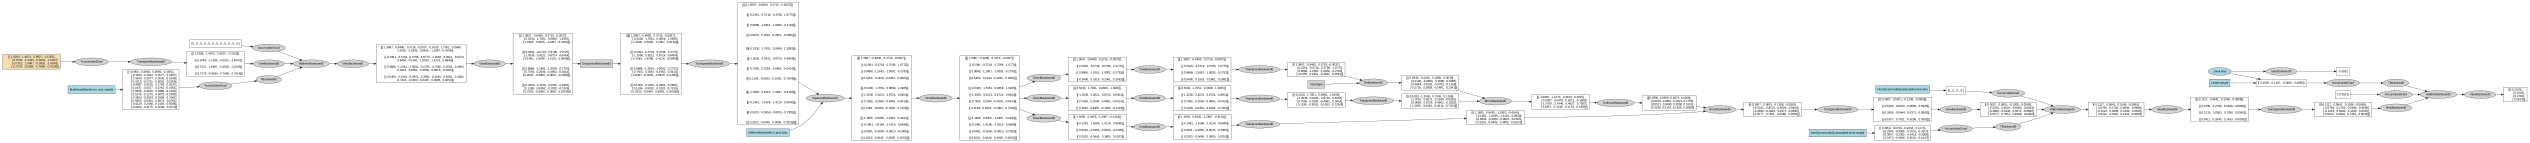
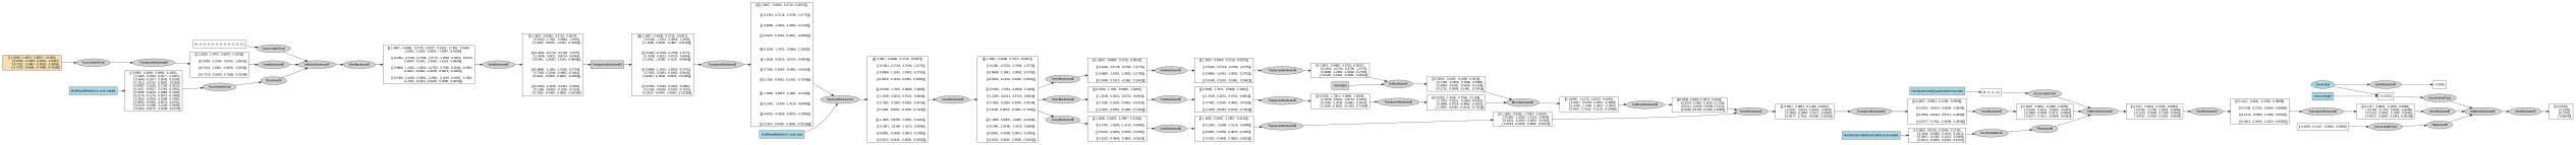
  strict digraph {
    fontname="Liberation Sans"
    rankdir=LR
    node [fontname="Liberation Sans" shape=box fillcolor=lightgray style=filled]
    edge [fontname="Liberation Sans"]
    n1 [label=-0.3081 fillcolor="" style=""]
    n2 [label=SumBackward0 shape=""]
    n3 [label="[[[-0.2165],\n         [ 0.1042],\n         [-0.2781],\n         [ 0.0824]]]" fillcolor="" style=""]
    n4 [label=ViewBackward0 shape=""]
    n5 [label=AddmmBackward0 shape=""]
    n6 [label=AccumulateGrad shape=""]
    n7 [label="[-0.2523]" fillcolor="" style=""]
    n8 [fillcolor=lightblue label="Linear.bias" shape=ellipse]
    n9 [label=ViewBackward0 shape=""]
    n10 [label="[[[-0.1117,  0.0841,  0.1566, -0.0899],\n         [ 0.0796,  0.2700,  0.0939, -0.8688],\n         [-0.1313,  0.0383,  0.1390,  0.0545],\n         [ 0.0412,  0.2640,  0.1453, -0.8030]]]" fillcolor="" style=""]
    n11 [label=TransposeBackward0 shape=""]
    n12 [label="[[[-0.1117,  0.0841,  0.1566, -0.0899]],\n\n        [[ 0.0796,  0.2700,  0.0939, -0.8688]],\n\n        [[-0.1313,  0.0383,  0.1390,  0.0545]],\n\n        [[ 0.0412,  0.2640,  0.1453, -0.8030]]]" fillcolor="" style=""]
    n13 [label=ViewBackward0 shape=""]
    n14 [label="[[-0.1117,  0.0841,  0.1566, -0.0899],\n        [ 0.0796,  0.2700,  0.0939, -0.8688],\n        [-0.1313,  0.0383,  0.1390,  0.0545],\n        [ 0.0412,  0.2640,  0.1453, -0.8030]]" fillcolor="" style=""]
    n15 [label=AddmmBackward0 shape=""]
    n16 [label=AccumulateGrad shape=""]
    n17 [label="[0., 0., 0., 0.]" fillcolor="" style=""]
    n18 [fillcolor=lightblue label="NonDynamicallyQuantizableLinear.bias"]
    n19 [label="[[-0.3607,  0.0851, -0.1208, -0.0559],\n        [-0.5032,  0.8523, -0.8506,  0.0943],\n        [-0.2869, -0.0444,  0.0371, -0.0690],\n        [-0.5577,  0.7811, -0.8288,  0.0392]]" fillcolor="" style=""]
    n20 [label=ViewBackward0 shape=""]
    n21 [label="[[[-0.3607,  0.0851, -0.1208, -0.0559]],\n\n        [[-0.5032,  0.8523, -0.8506,  0.0943]],\n\n        [[-0.2869, -0.0444,  0.0371, -0.0690]],\n\n        [[-0.5577,  0.7811, -0.8288,  0.0392]]]" fillcolor="" style=""]
    n22 [label=TransposeBackward0 shape=""]
    n23 [label="[[[-0.3607,  0.0851, -0.1208, -0.0559],\n         [-0.5032,  0.8523, -0.8506,  0.0943],\n         [-0.2869, -0.0444,  0.0371, -0.0690],\n         [-0.5577,  0.7811, -0.8288,  0.0392]]]" fillcolor="" style=""]
    n24 [label=BmmBackward0 shape=""]
    n25 [label="[[[0.0950, 0.0909, 0.3873, 0.4268],\n         [0.2978, 0.3667, 0.1601, 0.1755],\n         [0.0511, 0.0430, 0.3908, 0.5151],\n         [0.3330, 0.3156, 0.1829, 0.1685]]]" fillcolor="" style=""]
    n26 [label=SoftmaxBackward0 shape=""]
    n27 [label="[[[-1.0835, -1.1270,  0.3223,  0.4195],\n         [ 0.3397,  0.5478, -0.2811, -0.1890],\n         [-1.5709, -1.7440,  0.4637,  0.7397],\n         [ 0.4857,  0.4318, -0.1133, -0.1958]]]" fillcolor="" style=""]
    n28 [label=BmmBackward0 shape=""]
    n29 [label="[[[ 0.6934, -0.4245,  0.1858, -0.0019],\n         [-0.1195, -0.2859,  0.1898,  0.5388],\n         [ 0.4944, -0.6331, -0.5001, -0.1396],\n         [-0.2725,  0.0959, -0.1481,  0.1341]]]" fillcolor="" style=""]
    n30 [label=DivBackward0 shape=""]
    n31 [label="[[[ 1.3867, -0.8490,  0.3716, -0.0037],\n         [-0.2391, -0.5718,  0.3796,  1.0775],\n         [ 0.9888, -1.2661, -1.0002, -0.2793],\n         [-0.5450,  0.1919, -0.2961,  0.2681]]]" fillcolor="" style=""]
    n32 [label=TransposeBackward0 shape=""]
    n33 [label="[[[ 1.3867, -0.8490,  0.3716, -0.0037]],\n\n        [[-0.2391, -0.5718,  0.3796,  1.0775]],\n\n        [[ 0.9888, -1.2661, -1.0002, -0.2793]],\n\n        [[-0.5450,  0.1919, -0.2961,  0.2681]]]" fillcolor="" style=""]
    n34 [label=ViewBackward0 shape=""]
    n35 [label="[[[ 1.3867, -0.8490,  0.3716, -0.0037]],\n\n        [[-0.2391, -0.5718,  0.3796,  1.0775]],\n\n        [[ 0.9888, -1.2661, -1.0002, -0.2793]],\n\n        [[-0.5450,  0.1919, -0.2961,  0.2681]]]" fillcolor="" style=""]
    n36 [label=SelectBackward0 shape=""]
    n37 [label="[[[[ 1.3867, -0.8490,  0.3716, -0.0037]],\n\n         [[-0.2391, -0.5718,  0.3796,  1.0775]],\n\n         [[ 0.9888, -1.2661, -1.0002, -0.2793]],\n\n         [[-0.5450,  0.1919, -0.2961,  0.2681]]],\n\n\n        [[[-0.5330,  1.7051,  0.0668,  1.3935]],\n\n         [[-1.3536,  0.8221,  0.8724,  0.8454]],\n\n         [[ 0.7565,  0.2594, -0.4962, -0.0414]],\n\n         [[ 0.1186, -0.8352, -0.1002, -0.7324]]],\n\n\n        [[[-1.1805,  0.8455, -1.2987, -0.4164]],\n\n         [[-0.1481,  1.8186, -1.4116,  0.6840]],\n\n         [[-0.8301, -0.3656, -0.0815, -0.2305]],\n\n         [[ 0.2023, -0.0445,  0.3805,  0.0252]]]]" fillcolor="" style=""]
    n38 [label=SelectBackward0 shape=""]
    n39 [label=SelectBackward0 shape=""]
    n40 [label="[[[-0.5330,  1.7051,  0.0668,  1.3935]],\n\n        [[-1.3536,  0.8221,  0.8724,  0.8454]],\n\n        [[ 0.7565,  0.2594, -0.4962, -0.0414]],\n\n        [[ 0.1186, -0.8352, -0.1002, -0.7324]]]" fillcolor="" style=""]
    n41 [label="[[[-1.1805,  0.8455, -1.2987, -0.4164]],\n\n        [[-0.1481,  1.8186, -1.4116,  0.6840]],\n\n        [[-0.8301, -0.3656, -0.0815, -0.2305]],\n\n        [[ 0.2023, -0.0445,  0.3805,  0.0252]]]" fillcolor="" style=""]
    n42 [label=CloneBackward0 shape=""]
    n43 [label="[[[[ 1.3867, -0.8490,  0.3716, -0.0037]],\n\n         [[-0.2391, -0.5718,  0.3796,  1.0775]],\n\n         [[ 0.9888, -1.2661, -1.0002, -0.2793]],\n\n         [[-0.5450,  0.1919, -0.2961,  0.2681]]],\n\n\n        [[[-0.5330,  1.7051,  0.0668,  1.3935]],\n\n         [[-1.3536,  0.8221,  0.8724,  0.8454]],\n\n         [[ 0.7565,  0.2594, -0.4962, -0.0414]],\n\n         [[ 0.1186, -0.8352, -0.1002, -0.7324]]],\n\n\n        [[[-1.1805,  0.8455, -1.2987, -0.4164]],\n\n         [[-0.1481,  1.8186, -1.4116,  0.6840]],\n\n         [[-0.8301, -0.3656, -0.0815, -0.2305]],\n\n         [[ 0.2023, -0.0445,  0.3805,  0.0252]]]]" fillcolor="" style=""]
    n44 [label=SqueezeBackward1 shape=""]
    n45 [label="[[[[[ 1.3867, -0.8490,  0.3716, -0.0037]]],\n\n\n         [[[-0.2391, -0.5718,  0.3796,  1.0775]]],\n\n\n         [[[ 0.9888, -1.2661, -1.0002, -0.2793]]],\n\n\n         [[[-0.5450,  0.1919, -0.2961,  0.2681]]]],\n\n\n\n        [[[[-0.5330,  1.7051,  0.0668,  1.3935]]],\n\n\n         [[[-1.3536,  0.8221,  0.8724,  0.8454]]],\n\n\n         [[[ 0.7565,  0.2594, -0.4962, -0.0414]]],\n\n\n         [[[ 0.1186, -0.8352, -0.1002, -0.7324]]]],\n\n\n\n        [[[[-1.1805,  0.8455, -1.2987, -0.4164]]],\n\n\n         [[[-0.1481,  1.8186, -1.4116,  0.6840]]],\n\n\n         [[[-0.8301, -0.3656, -0.0815, -0.2305]]],\n\n\n         [[[ 0.2023, -0.0445,  0.3805,  0.0252]]]]]" fillcolor="" style=""]
    n46 [label=TransposeBackward0 shape=""]
    n47 [label="[[[[[ 1.3867, -0.8490,  0.3716, -0.0037],\n           [-0.5330,  1.7051,  0.0668,  1.3935],\n           [-1.1805,  0.8455, -1.2987, -0.4164]]],\n\n\n         [[[-0.2391, -0.5718,  0.3796,  1.0775],\n           [-1.3536,  0.8221,  0.8724,  0.8454],\n           [-0.1481,  1.8186, -1.4116,  0.6840]]],\n\n\n         [[[ 0.9888, -1.2661, -1.0002, -0.2793],\n           [ 0.7565,  0.2594, -0.4962, -0.0414],\n           [-0.8301, -0.3656, -0.0815, -0.2305]]],\n\n\n         [[[-0.5450,  0.1919, -0.2961,  0.2681],\n           [ 0.1186, -0.8352, -0.1002, -0.7324],\n           [ 0.2023, -0.0445,  0.3805,  0.0252]]]]]" fillcolor="" style=""]
    n48 [label=UnsqueezeBackward0]
    n49 [label="[[[[ 1.3867, -0.8490,  0.3716, -0.0037],\n          [-0.5330,  1.7051,  0.0668,  1.3935],\n          [-1.1805,  0.8455, -1.2987, -0.4164]]],\n\n\n        [[[-0.2391, -0.5718,  0.3796,  1.0775],\n          [-1.3536,  0.8221,  0.8724,  0.8454],\n          [-0.1481,  1.8186, -1.4116,  0.6840]]],\n\n\n        [[[ 0.9888, -1.2661, -1.0002, -0.2793],\n          [ 0.7565,  0.2594, -0.4962, -0.0414],\n          [-0.8301, -0.3656, -0.0815, -0.2305]]],\n\n\n        [[[-0.5450,  0.1919, -0.2961,  0.2681],\n          [ 0.1186, -0.8352, -0.1002, -0.7324],\n          [ 0.2023, -0.0445,  0.3805,  0.0252]]]]" fillcolor="" style=""]
    n50 [label=ViewBackward0 shape=""]
    n51 [label="[[[ 1.3867, -0.8490,  0.3716, -0.0037, -0.5330,  1.7051,  0.0668,\n           1.3935, -1.1805,  0.8455, -1.2987, -0.4164]],\n\n        [[-0.2391, -0.5718,  0.3796,  1.0775, -1.3536,  0.8221,  0.8724,\n           0.8454, -0.1481,  1.8186, -1.4116,  0.6840]],\n\n        [[ 0.9888, -1.2661, -1.0002, -0.2793,  0.7565,  0.2594, -0.4962,\n          -0.0414, -0.8301, -0.3656, -0.0815, -0.2305]],\n\n        [[-0.5450,  0.1919, -0.2961,  0.2681,  0.1186, -0.8352, -0.1002,\n          -0.7324,  0.2023, -0.0445,  0.3805,  0.0252]]]" fillcolor="" style=""]
    n52 [label=ViewBackward0 shape=""]
    n53 [label=AddmmBackward0 shape=""]
    n54 [label=AccumulateGrad shape=""]
    n55 [label="[0., 0., 0., 0., 0., 0., 0., 0., 0., 0., 0., 0.]" fillcolor="" style=""]
-   n56 [fillcolor=lightblue label="AddmmBackward.in_proj_bias"]
+   n56 [fillcolor=lightblue label="MultiheadAttention.in_proj_bias"]
    n57 [label=ViewBackward0 shape=""]
    n58 [label="[[[ 1.9269,  1.4873,  0.9007, -2.1055]],\n\n        [[ 0.6784, -1.2345, -0.0431, -1.6047]],\n\n        [[-0.7521,  1.6487, -0.3925, -1.4036]],\n\n        [[-0.7279, -0.5594, -0.7688,  0.7624]]]" fillcolor="" style=""]
    n59 [label=TransposeBackward0 shape=""]
    n60 [label=AccumulateGrad shape=""]
    n61 [fillcolor=wheat label="[[[ 1.9269,  1.4873,  0.9007, -2.1055],\n         [ 0.6784, -1.2345, -0.0431, -1.6047],\n         [-0.7521,  1.6487, -0.3925, -1.4036],\n         [-0.7279, -0.5594, -0.7688,  0.7624]]]"]
    n62 [label=TBackward0 shape=""]
    n63 [label=AccumulateGrad shape=""]
    n64 [label="[[ 0.0954,  0.4948,  0.0669, -0.1931],\n        [ 0.1645, -0.1661,  0.2577,  0.5467],\n        [ 0.3540, -0.2677,  0.3535,  0.1096],\n        [ 0.3110, -0.3732, -0.6062, -0.2366],\n        [-0.4697,  0.5025,  0.1764,  0.2537],\n        [ 0.1937, -0.0107,  0.4792, -0.4351],\n        [ 0.0386, -0.4180,  0.1888, -0.2109],\n        [ 0.1876, -0.1276,  0.5079, -0.3630],\n        [-0.3652, -0.3652,  0.5508,  0.2041],\n        [ 0.5893, -0.5054, -0.6074, -0.4791],\n        [-0.4119,  0.2480,  0.2193,  0.5088],\n        [-0.3162, -0.4175,  0.3249, -0.2475]]" fillcolor="" style=""]
    n65 [fillcolor=lightblue label="MultiheadAttention.in_proj_weight"]
    n66 [label=NoneType]
    n67 [label="[[[-0.5330, -1.3536,  0.7565,  0.1186],\n         [ 1.7051,  0.8221,  0.2594, -0.8352],\n         [ 0.0668,  0.8724, -0.4962, -0.1002],\n         [ 1.3935,  0.8454, -0.0414, -0.7324]]]" fillcolor="" style=""]
    n68 [label=TransposeBackward0 shape=""]
    n69 [label="[[[-0.5330,  1.7051,  0.0668,  1.3935],\n         [-1.3536,  0.8221,  0.8724,  0.8454],\n         [ 0.7565,  0.2594, -0.4962, -0.0414],\n         [ 0.1186, -0.8352, -0.1002, -0.7324]]]" fillcolor="" style=""]
    n70 [label=TransposeBackward0 shape=""]
    n71 [label="[[[-0.5330,  1.7051,  0.0668,  1.3935]],\n\n        [[-1.3536,  0.8221,  0.8724,  0.8454]],\n\n        [[ 0.7565,  0.2594, -0.4962, -0.0414]],\n\n        [[ 0.1186, -0.8352, -0.1002, -0.7324]]]" fillcolor="" style=""]
    n72 [label=ViewBackward0 shape=""]
    n73 [label="[[[-1.1805,  0.8455, -1.2987, -0.4164],\n         [-0.1481,  1.8186, -1.4116,  0.6840],\n         [-0.8301, -0.3656, -0.0815, -0.2305],\n         [ 0.2023, -0.0445,  0.3805,  0.0252]]]" fillcolor="" style=""]
    n74 [label=TransposeBackward0 shape=""]
    n75 [label="[[[-1.1805,  0.8455, -1.2987, -0.4164]],\n\n        [[-0.1481,  1.8186, -1.4116,  0.6840]],\n\n        [[-0.8301, -0.3656, -0.0815, -0.2305]],\n\n        [[ 0.2023, -0.0445,  0.3805,  0.0252]]]" fillcolor="" style=""]
    n76 [label=ViewBackward0 shape=""]
    n77 [label=TBackward0 shape=""]
    n78 [label=AccumulateGrad shape=""]
    n79 [label="[[ 0.3854,  0.0739, -0.2334,  0.1274],\n        [-0.2304, -0.0586, -0.2031,  0.3317],\n        [-0.3947, -0.2305, -0.1412, -0.3006],\n        [ 0.0472, -0.4938,  0.4516, -0.4247]]" fillcolor="" style=""]
    n80 [fillcolor=lightblue label="NonDynamicallyQuantizableLinear.weight"]
    n81 [label=TBackward0 shape=""]
    n82 [label=AccumulateGrad shape=""]
    n83 [label="[[ 0.3035, -0.1187,  0.2860, -0.3885]]" fillcolor="" style=""]
    n84 [fillcolor=lightblue label="Linear.weight"]
    n2 -> n1
    n4 -> n3
    n5 -> n4
    n6 -> n5
    n7 -> n6
    n8 -> n2
-   n8 -> n83
+   n8 -> n7
    n9 -> n5
    n10 -> n9
    n11 -> n10
    n12 -> n11
    n13 -> n12
    n14 -> n13
    n15 -> n14
    n16 -> n15
    n17 -> n16
    n18 -> n17
    n19 -> n15
    n20 -> n19
    n21 -> n20
    n22 -> n21
    n23 -> n22
    n24 -> n23
    n25 -> n24
    n26 -> n25
    n27 -> n26
    n28 -> n27
    n29 -> n28
    n30 -> n29
    n31 -> n30
    n32 -> n31
    n33 -> n32
    n34 -> n33
    n35 -> n34
    n36 -> n35
    n37 -> n36
    n37 -> n38
    n37 -> n39
    n38 -> n40
    n39 -> n41
    n40 -> n72
    n41 -> n76
    n42 -> n37
    n43 -> n42
    n44 -> n43
    n45 -> n44
    n46 -> n45
    n47 -> n46
    n48 -> n47
    n49 -> n48
    n50 -> n49
    n51 -> n50
    n52 -> n51
    n53 -> n52
    n54 -> n53
    n55 -> n54
    n56 -> n44
    n57 -> n53
    n58 -> n57
    n59 -> n58
    n60 -> n59
    n61 -> n60
    n62 -> n53
    n63 -> n62
    n64 -> n63
    n65 -> n64
    n66 -> n30
    n67 -> n28
    n68 -> n67
    n69 -> n68
    n70 -> n69
    n71 -> n70
    n72 -> n71
    n73 -> n24
    n74 -> n73
    n75 -> n74
    n76 -> n75
    n77 -> n15
    n78 -> n77
    n79 -> n78
    n80 -> n79
    n81 -> n5
    n82 -> n81
    n83 -> n82
-   n84 -> n83
+   n84 -> n7
  }
